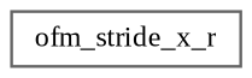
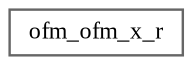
  digraph {
    rankdir=TB
    fontname="Liberation Serif"
-   n1 [color=grey40 fillcolor=white fontname="Liberation Serif" fontsize=10 height=0.2 label=ofm_stride_x_r shape=box style=filled width=0.4]
+   n1 [color=grey40 fillcolor=white fontname="Liberation Serif" fontsize=10 height=0.2 label=ofm_ofm_x_r shape=box style=filled width=0.4]
  }
